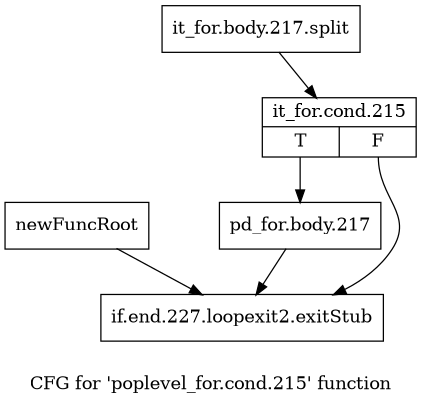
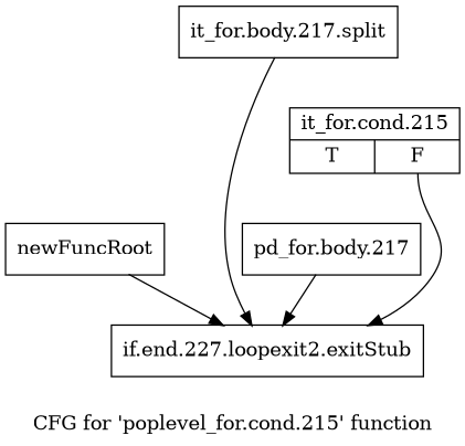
  digraph {
    label="CFG for 'poplevel_for.cond.215' function"
    node [shape=record]
    n1 [label="{newFuncRoot}"]
    n2 [label="{if.end.227.loopexit2.exitStub}"]
    n3 [label="{it_for.cond.215|{<s0>T|<s1>F}}"]
    n4 [label="{pd_for.body.217}"]
    n5 [label="{it_for.body.217.split}"]
    n1 -> n2
    n3 -> n2 [tailport=s1]
-   n3 -> n4 [tailport=s0]
    n4 -> n2
-   n5 -> n3
+   n5 -> n2
  }
